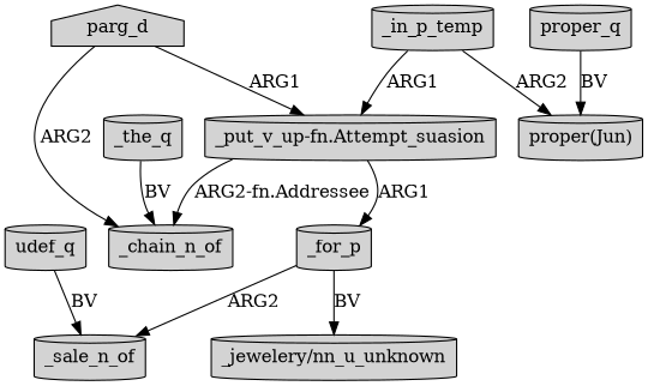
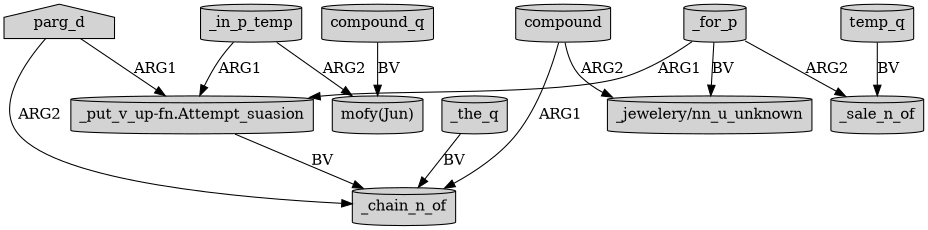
  digraph {
    node [shape=cylinder style=filled]
    "_put_v_up-fn.Attempt_suasion"
    _chain_n_of
    _in_p_temp
-   "mofy(Jun)" [label="proper(Jun)"]
-   udef_q
+   "mofy(Jun)"
+   udef_q [label=temp_q]
    _sale_n_of
-   proper_q
+   proper_q [label=compound_q]
    parg_d [shape=house]
+   compound
    "_jewelery/nn_u_unknown"
    _the_q
    _for_p
-   "_put_v_up-fn.Attempt_suasion" -> _chain_n_of [label="ARG2-fn.Addressee"]
+   "_put_v_up-fn.Attempt_suasion" -> _chain_n_of [label=BV]
    _in_p_temp -> "_put_v_up-fn.Attempt_suasion" [label=ARG1]
    _in_p_temp -> "mofy(Jun)" [label=ARG2]
    udef_q -> _sale_n_of [label=BV]
    proper_q -> "mofy(Jun)" [label=BV]
    parg_d -> "_put_v_up-fn.Attempt_suasion" [label=ARG1]
    parg_d -> _chain_n_of [label=ARG2]
+   compound -> _chain_n_of [label=ARG1]
+   compound -> "_jewelery/nn_u_unknown" [label=ARG2]
    _the_q -> _chain_n_of [label=BV]
-   "_put_v_up-fn.Attempt_suasion" -> _for_p [label=ARG1]
+   _for_p -> "_put_v_up-fn.Attempt_suasion" [label=ARG1]
    _for_p -> _sale_n_of [label=ARG2]
    _for_p -> "_jewelery/nn_u_unknown" [label=BV]
  }
